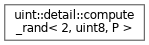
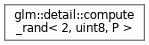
  digraph {
    rankdir=LR
-   n1 [color=grey40 fillcolor=white fontname=Helvetica fontsize=10 height=0.2 label="uint::detail::compute\l_rand\< 2, uint8, P \>" shape=box style=filled width=0.4]
+   n1 [color=grey40 fillcolor=white fontname=Helvetica fontsize=10 height=0.2 label="glm::detail::compute\l_rand\< 2, uint8, P \>" shape=box style=filled width=0.4]
  }
